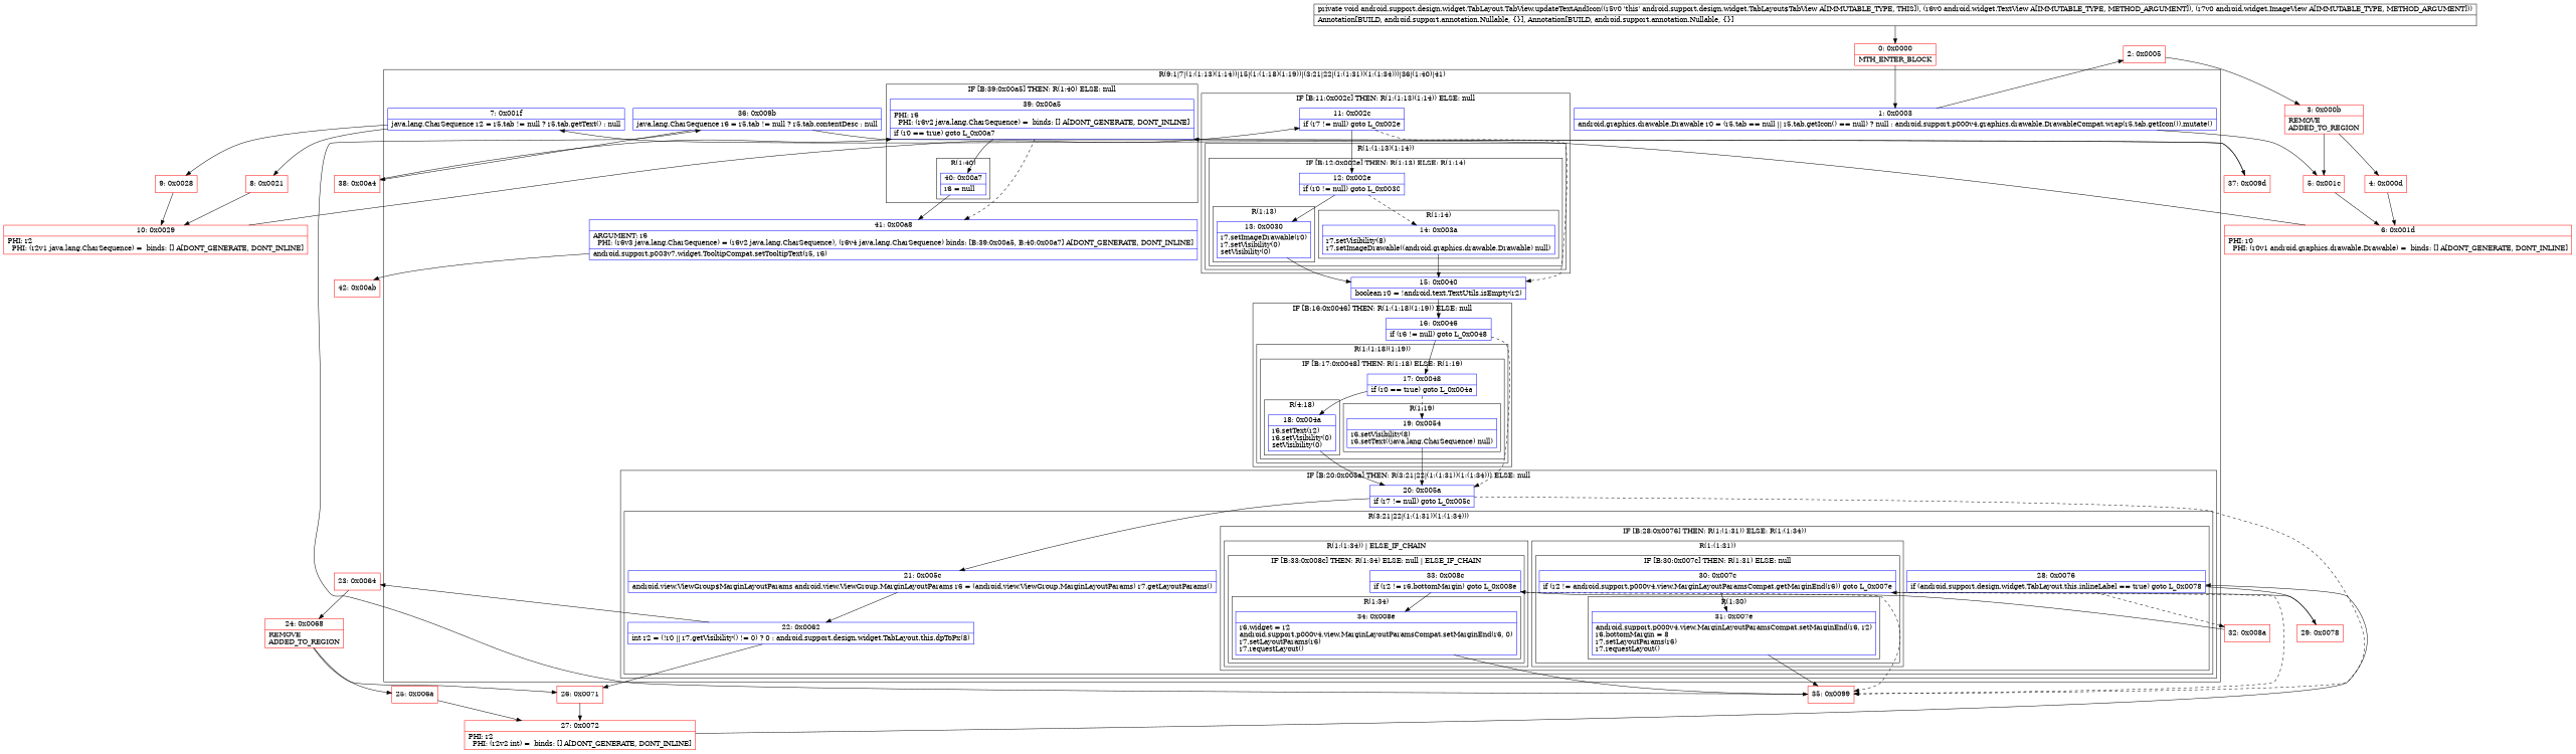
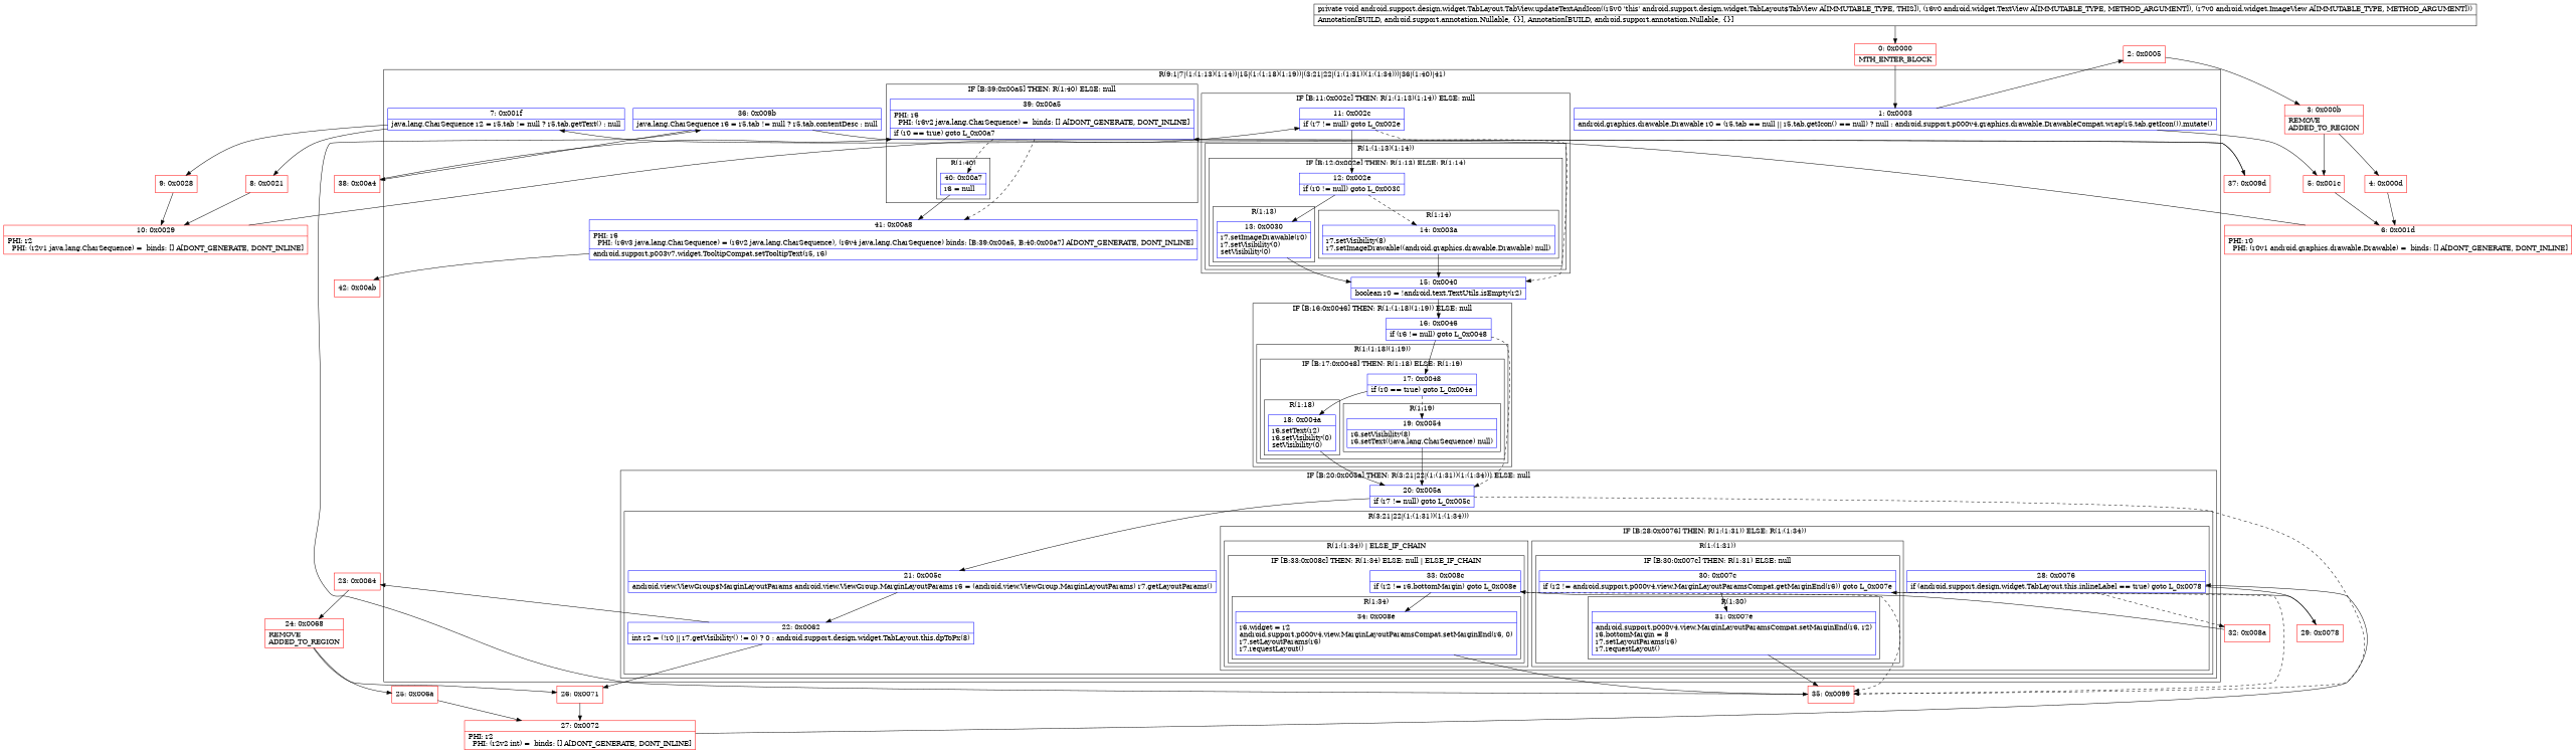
  digraph {
    node [color=blue shape=record]
    n1 [label="{13\:\ 0x0030|r7.setImageDrawable(r0)\lr7.setVisibility(0)\lsetVisibility(0)\l}"]
    n2 [label="{14\:\ 0x003a|r7.setVisibility(8)\lr7.setImageDrawable((android.graphics.drawable.Drawable) null)\l}"]
    n3 [label="{12\:\ 0x002e|if (r0 != null) goto L_0x0030\l}"]
    n4 [label="{11\:\ 0x002c|if (r7 != null) goto L_0x002e\l}"]
    n5 [label="{18\:\ 0x004a|r6.setText(r2)\lr6.setVisibility(0)\lsetVisibility(0)\l}"]
    n6 [label="{19\:\ 0x0054|r6.setVisibility(8)\lr6.setText((java.lang.CharSequence) null)\l}"]
    n7 [label="{17\:\ 0x0048|if (r0 == true) goto L_0x004a\l}"]
    n8 [label="{16\:\ 0x0046|if (r6 != null) goto L_0x0048\l}"]
    n9 [label="{31\:\ 0x007e|android.support.p000v4.view.MarginLayoutParamsCompat.setMarginEnd(r6, r2)\lr6.bottomMargin = 8\lr7.setLayoutParams(r6)\lr7.requestLayout()\l}"]
    n10 [label="{30\:\ 0x007c|if (r2 != android.support.p000v4.view.MarginLayoutParamsCompat.getMarginEnd(r6)) goto L_0x007e\l}"]
    n11 [label="{34\:\ 0x008e|r6.widget = r2\landroid.support.p000v4.view.MarginLayoutParamsCompat.setMarginEnd(r6, 0)\lr7.setLayoutParams(r6)\lr7.requestLayout()\l}"]
    n12 [label="{33\:\ 0x008c|if (r2 != r6.bottomMargin) goto L_0x008e\l}"]
    n13 [label="{28\:\ 0x0076|if (android.support.design.widget.TabLayout.this.inlineLabel == true) goto L_0x0078\l}"]
    n14 [label="{21\:\ 0x005c|android.view.ViewGroup$MarginLayoutParams android.view.ViewGroup.MarginLayoutParams r6 = (android.view.ViewGroup.MarginLayoutParams) r7.getLayoutParams()\l}"]
    n15 [label="{22\:\ 0x0062|int r2 = (!r0 \|\| r7.getVisibility() != 0) ? 0 : android.support.design.widget.TabLayout.this.dpToPx(8)\l}"]
    n16 [label="{20\:\ 0x005a|if (r7 != null) goto L_0x005c\l}"]
    n17 [label="{40\:\ 0x00a7|r6 = null\l}"]
    n18 [label="{39\:\ 0x00a5|PHI: r6 \l  PHI: (r6v2 java.lang.CharSequence) =  binds: [] A[DONT_GENERATE, DONT_INLINE]\l|if (r0 == true) goto L_0x00a7\l}"]
    n19 [label="{1\:\ 0x0003|android.graphics.drawable.Drawable r0 = (r5.tab == null \|\| r5.tab.getIcon() == null) ? null : android.support.p000v4.graphics.drawable.DrawableCompat.wrap(r5.tab.getIcon()).mutate()\l}"]
    n20 [label="{7\:\ 0x001f|java.lang.CharSequence r2 = r5.tab != null ? r5.tab.getText() : null\l}"]
    n21 [label="{15\:\ 0x0040|boolean r0 = !android.text.TextUtils.isEmpty(r2)\l}"]
    n22 [label="{36\:\ 0x009b|java.lang.CharSequence r6 = r5.tab != null ? r5.tab.contentDesc : null\l}"]
-   n23 [label="{41\:\ 0x00a8|ARGUMENT: r6 \l  PHI: (r6v3 java.lang.CharSequence) = (r6v2 java.lang.CharSequence), (r6v4 java.lang.CharSequence) binds: [B:39:0x00a5, B:40:0x00a7] A[DONT_GENERATE, DONT_INLINE]\l|android.support.p003v7.widget.TooltipCompat.setTooltipText(r5, r6)\l}"]
+   n23 [label="{41\:\ 0x00a8|PHI: r6 \l  PHI: (r6v3 java.lang.CharSequence) = (r6v2 java.lang.CharSequence), (r6v4 java.lang.CharSequence) binds: [B:39:0x00a5, B:40:0x00a7] A[DONT_GENERATE, DONT_INLINE]\l|android.support.p003v7.widget.TooltipCompat.setTooltipText(r5, r6)\l}"]
    n24 [color=red label="{35\:\ 0x0099}"]
    n25 [color=red label="{29\:\ 0x0078}"]
    n26 [color=red label="{32\:\ 0x008a}"]
    n27 [color=red label="{23\:\ 0x0064}"]
    n28 [color=red label="{26\:\ 0x0071}"]
    n29 [color=red label="{2\:\ 0x0005}"]
    n30 [color=red label="{5\:\ 0x001c}"]
    n31 [color=red label="{8\:\ 0x0021}"]
    n32 [color=red label="{9\:\ 0x0028}"]
    n33 [color=red label="{37\:\ 0x009d}"]
    n34 [color=red label="{38\:\ 0x00a4}"]
    n35 [color=red label="{42\:\ 0x00ab}"]
    n36 [color=red label="{3\:\ 0x000b|REMOVE\lADDED_TO_REGION\l}"]
    n37 [color=red label="{6\:\ 0x001d|PHI: r0 \l  PHI: (r0v1 android.graphics.drawable.Drawable) =  binds: [] A[DONT_GENERATE, DONT_INLINE]\l}"]
    n38 [color=red label="{10\:\ 0x0029|PHI: r2 \l  PHI: (r2v1 java.lang.CharSequence) =  binds: [] A[DONT_GENERATE, DONT_INLINE]\l}"]
    n39 [color=red label="{24\:\ 0x0068|REMOVE\lADDED_TO_REGION\l}"]
    n40 [color=red label="{27\:\ 0x0072|PHI: r2 \l  PHI: (r2v2 int) =  binds: [] A[DONT_GENERATE, DONT_INLINE]\l}"]
    n41 [color=red label="{0\:\ 0x0000|MTH_ENTER_BLOCK\l}"]
    n42 [color=red label="{4\:\ 0x000d}"]
    n43 [color=red label="{25\:\ 0x006a}"]
    n44 [label="{private void android.support.design.widget.TabLayout.TabView.updateTextAndIcon((r5v0 'this' android.support.design.widget.TabLayout$TabView A[IMMUTABLE_TYPE, THIS]), (r6v0 android.widget.TextView A[IMMUTABLE_TYPE, METHOD_ARGUMENT]), (r7v0 android.widget.ImageView A[IMMUTABLE_TYPE, METHOD_ARGUMENT]))  | Annotation[BUILD, android.support.annotation.Nullable, \{\}], Annotation[BUILD, android.support.annotation.Nullable, \{\}]\l}" color=""]
    subgraph cluster_1 {
      label="R(9:1|7|(1:(1:13)(1:14))|15|(1:(1:18)(1:19))|(3:21|22|(1:(1:31))(1:(1:34)))|36|(1:40)|41)"
      n19
      n20
      n21
      n22
      n23
      subgraph cluster_2 {
        label="IF [B:11:0x002c] THEN: R(1:(1:13)(1:14)) ELSE: null"
        n4
        subgraph cluster_3 {
          label="R(1:(1:13)(1:14))"
          subgraph cluster_4 {
            label="IF [B:12:0x002e] THEN: R(1:13) ELSE: R(1:14)"
            n3
            subgraph cluster_5 {
              label="R(1:13)"
              n1
            }
            subgraph cluster_6 {
              label="R(1:14)"
              n2
            }
          }
        }
      }
      subgraph cluster_7 {
        label="IF [B:16:0x0046] THEN: R(1:(1:18)(1:19)) ELSE: null"
        n8
        subgraph cluster_8 {
          label="R(1:(1:18)(1:19))"
          subgraph cluster_9 {
            label="IF [B:17:0x0048] THEN: R(1:18) ELSE: R(1:19)"
            n7
            subgraph cluster_10 {
-             label="R(4:18)"
+             label="R(1:18)"
              n5
            }
            subgraph cluster_11 {
              label="R(1:19)"
              n6
            }
          }
        }
      }
      subgraph cluster_12 {
        label="IF [B:20:0x005a] THEN: R(3:21|22|(1:(1:31))(1:(1:34))) ELSE: null"
        n16
        subgraph cluster_13 {
          label="R(3:21|22|(1:(1:31))(1:(1:34)))"
          n14
          n15
          subgraph cluster_14 {
            label="IF [B:28:0x0076] THEN: R(1:(1:31)) ELSE: R(1:(1:34))"
            n13
            subgraph cluster_15 {
              label="R(1:(1:31))"
              subgraph cluster_16 {
                label="IF [B:30:0x007c] THEN: R(1:31) ELSE: null"
                n10
                subgraph cluster_17 {
                  label="R(1:30)"
                  n9
                }
              }
            }
            subgraph cluster_18 {
              label="R(1:(1:34)) | ELSE_IF_CHAIN\l"
              subgraph cluster_19 {
                label="IF [B:33:0x008c] THEN: R(1:34) ELSE: null | ELSE_IF_CHAIN\l"
                n12
                subgraph cluster_20 {
                  label="R(1:34)"
                  n11
                }
              }
            }
          }
        }
      }
      subgraph cluster_21 {
        label="IF [B:39:0x00a5] THEN: R(1:40) ELSE: null"
        n18
        subgraph cluster_22 {
          label="R(1:40)"
          n17
        }
      }
    }
    n1 -> n21
    n2 -> n21
    n3 -> n1
    n3 -> n2 [style=dashed]
    n4 -> n3
    n4 -> n21 [style=dashed]
    n5 -> n16
    n6 -> n16
    n7 -> n5
    n7 -> n6 [style=dashed]
    n8 -> n7
    n8 -> n16 [style=dashed]
    n9 -> n24
    n10 -> n9
    n10 -> n24 [style=dashed]
    n11 -> n24
    n12 -> n11
    n12 -> n24 [style=dashed]
    n13 -> n25
    n13 -> n26 [style=dashed]
    n14 -> n15
    n15 -> n27
    n15 -> n28
    n16 -> n14
    n16 -> n24 [style=dashed]
    n17 -> n23
-   n18 -> n17
+   n18 -> n17 [style=dashed]
    n18 -> n23 [style=dashed]
    n19 -> n29
    n19 -> n30
    n20 -> n31
    n20 -> n32
    n21 -> n8
    n22 -> n33
    n22 -> n34
    n23 -> n35
    n24 -> n22
    n25 -> n10
    n26 -> n12
    n27 -> n39
    n28 -> n40
    n29 -> n36
    n30 -> n37
    n31 -> n38
    n32 -> n38
    n33 -> n18
    n34 -> n18
    n36 -> n30
    n36 -> n42
    n37 -> n20
    n38 -> n4
    n39 -> n28
    n39 -> n43
    n40 -> n13
    n41 -> n19
    n42 -> n37
    n43 -> n40
    n44 -> n41
  }
